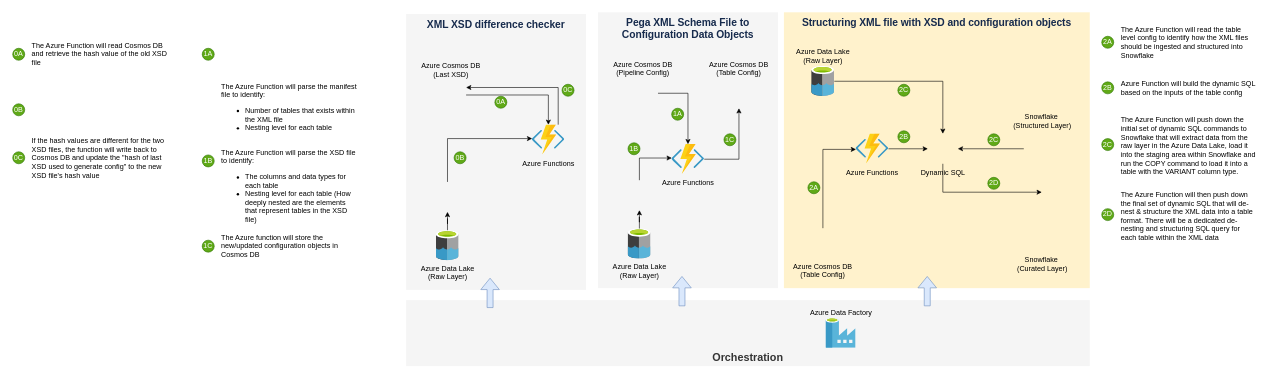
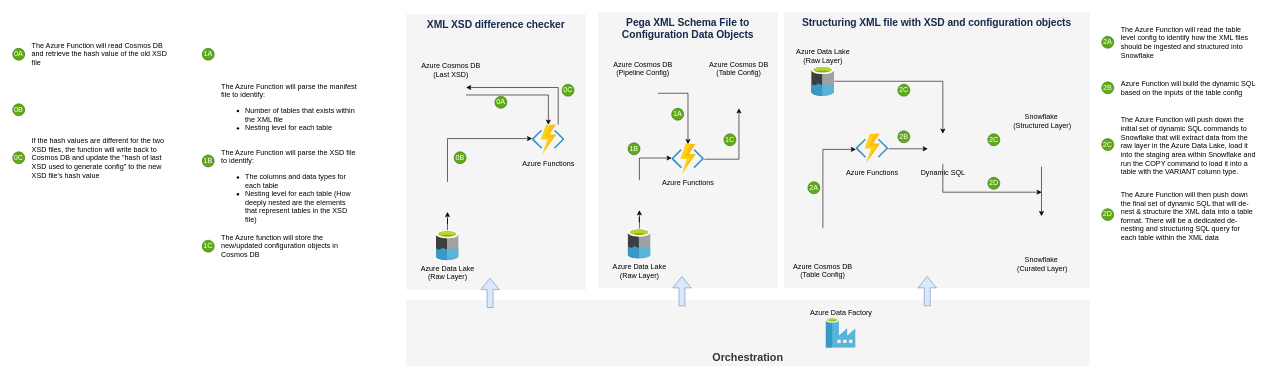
  <mxCell id="0" />
  <mxCell id="1" parent="0" />
- <mxCell id="2" value="&lt;span style=&quot;color: rgb(23 , 43 , 77) ; font-family: , &amp;quot;blinkmacsystemfont&amp;quot; , &amp;quot;segoe ui&amp;quot; , &amp;quot;roboto&amp;quot; , &amp;quot;noto sans&amp;quot; , &amp;quot;ubuntu&amp;quot; , &amp;quot;droid sans&amp;quot; , &amp;quot;helvetica neue&amp;quot; , sans-serif ; font-size: 1.43em ; letter-spacing: -0.008em&quot;&gt;Structuring XML file with XSD and configuration objects&lt;/span&gt;" style="rounded=0;whiteSpace=wrap;html=1;fillColor=#fff2cc;fontColor=#333333;strokeColor=none;verticalAlign=top;fontStyle=1;" parent="1" vertex="1"><mxGeometry x="1306" y="20" width="510" height="460" as="geometry" /></mxCell>
+ <mxCell id="2" value="&lt;span style=&quot;color: rgb(23 , 43 , 77) ; font-family: , &amp;quot;blinkmacsystemfont&amp;quot; , &amp;quot;segoe ui&amp;quot; , &amp;quot;roboto&amp;quot; , &amp;quot;noto sans&amp;quot; , &amp;quot;ubuntu&amp;quot; , &amp;quot;droid sans&amp;quot; , &amp;quot;helvetica neue&amp;quot; , sans-serif ; font-size: 1.43em ; letter-spacing: -0.008em&quot;&gt;Structuring XML file with XSD and configuration objects&lt;/span&gt;" style="rounded=0;whiteSpace=wrap;html=1;fillColor=#f5f5f5;fontColor=#333333;strokeColor=none;verticalAlign=top;fontStyle=1" parent="1" vertex="1"><mxGeometry x="1306" y="20" width="510" height="460" as="geometry" /></mxCell>
  <mxCell id="3" value="&lt;span style=&quot;color: rgb(23 , 43 , 77) ; letter-spacing: -0.008em&quot;&gt;&lt;b&gt;&lt;font style=&quot;font-size: 17.16px&quot;&gt;Pega XML Schema File to Configuration Data Objects&lt;/font&gt;&lt;/b&gt;&lt;/span&gt;" style="rounded=0;whiteSpace=wrap;html=1;fillColor=#f5f5f5;fontColor=#333333;strokeColor=none;verticalAlign=top;" parent="1" vertex="1"><mxGeometry x="996" y="20" width="300" height="460" as="geometry" /></mxCell>
  <mxCell id="4" value="&lt;b&gt;&lt;font style=&quot;font-size: 18px&quot;&gt;Orchestration&lt;/font&gt;&lt;/b&gt;" style="rounded=0;whiteSpace=wrap;html=1;fillColor=#f5f5f5;fontColor=#333333;strokeColor=none;verticalAlign=bottom;" parent="1" vertex="1"><mxGeometry x="676" y="500" width="1140" height="110" as="geometry" /></mxCell>
  <mxCell id="5" value="Azure Data Factory" style="aspect=fixed;html=1;points=[];align=center;image;fontSize=12;image=img/lib/mscae/Data_Factory.svg;labelBackgroundColor=none;labelPosition=center;verticalLabelPosition=top;verticalAlign=bottom;" parent="1" vertex="1"><mxGeometry x="1376" y="530" width="50" height="50" as="geometry" /></mxCell>
  <mxCell id="6" style="edgeStyle=orthogonalEdgeStyle;rounded=0;orthogonalLoop=1;jettySize=auto;html=1;" parent="1" source="27" target="23" edge="1"><mxGeometry relative="1" as="geometry" /></mxCell>
  <mxCell id="7" style="edgeStyle=orthogonalEdgeStyle;rounded=0;orthogonalLoop=1;jettySize=auto;html=1;" parent="1" source="8" edge="1"><mxGeometry relative="1" as="geometry"><mxPoint x="1736" y="320" as="targetPoint" /><Array as="points"><mxPoint x="1571" y="320" /></Array></mxGeometry></mxCell>
  <mxCell id="8" value="Dynamic SQL" style="shape=image;html=1;verticalAlign=top;verticalLabelPosition=bottom;labelBackgroundColor=none;imageAspect=0;aspect=fixed;image=https://cdn1.iconfinder.com/data/icons/hawcons/32/700048-icon-89-document-file-sql-128.png;labelPosition=center;align=center;" parent="1" vertex="1"><mxGeometry x="1546" y="222.6" width="50" height="50" as="geometry" /></mxCell>
  <mxCell id="9" style="edgeStyle=orthogonalEdgeStyle;rounded=0;orthogonalLoop=1;jettySize=auto;html=1;" parent="1" source="10" target="27" edge="1"><mxGeometry relative="1" as="geometry" /></mxCell>
  <mxCell id="10" value="Azure Cosmos DB &#10;(Pipeline Config)" style="shape=image;verticalLabelPosition=top;labelBackgroundColor=none;verticalAlign=bottom;aspect=fixed;imageAspect=0;image=https://www.bobpusateri.com/wp-content/uploads/2018/09/CosmosDB-400.png;labelPosition=center;align=center;" parent="1" vertex="1"><mxGeometry x="1046" y="130" width="50" height="50" as="geometry" /></mxCell>
  <mxCell id="11" value="2A" style="ellipse;whiteSpace=wrap;html=1;aspect=fixed;fillColor=#60a917;strokeColor=#2D7600;fontColor=#ffffff;" parent="1" vertex="1"><mxGeometry x="1836" y="60" width="20" height="20" as="geometry" /></mxCell>
  <mxCell id="12" value="The Azure Function will read the table level config to identify how the XML files should be ingested and structured into Snowflake" style="text;html=1;strokeColor=none;fillColor=none;align=left;verticalAlign=middle;whiteSpace=wrap;rounded=0;" parent="1" vertex="1"><mxGeometry x="1866" y="40" width="230" height="60" as="geometry" /></mxCell>
  <mxCell id="13" value="2B" style="ellipse;whiteSpace=wrap;html=1;aspect=fixed;fillColor=#60a917;strokeColor=#2D7600;fontColor=#ffffff;" parent="1" vertex="1"><mxGeometry x="1836" y="136" width="20" height="20" as="geometry" /></mxCell>
  <mxCell id="14" value="Azure Function will build the dynamic SQL based on the inputs of the table config" style="text;html=1;strokeColor=none;fillColor=none;align=left;verticalAlign=middle;whiteSpace=wrap;rounded=0;" parent="1" vertex="1"><mxGeometry x="1866" y="116" width="230" height="60" as="geometry" /></mxCell>
  <mxCell id="15" value="Snowflake&#10; (Curated Layer)" style="shape=image;verticalLabelPosition=bottom;labelBackgroundColor=none;verticalAlign=top;aspect=fixed;imageAspect=0;image=https://globalcorporateventuring.com/content/uploads/2018/08/Snowflake_Computing_blue_icon.png;labelPosition=center;align=center;" parent="1" vertex="1"><mxGeometry x="1706" y="360" width="59" height="59.41" as="geometry" /></mxCell>
- <mxCell id="16" style="edgeStyle=orthogonalEdgeStyle;rounded=0;orthogonalLoop=1;jettySize=auto;html=1;" parent="1" source="17" target="8" edge="1"><mxGeometry relative="1" as="geometry" /></mxCell>
+ <mxCell id="16" style="edgeStyle=orthogonalEdgeStyle;rounded=0;orthogonalLoop=1;jettySize=auto;html=1;" parent="1" source="17" target="15" edge="1"><mxGeometry relative="1" as="geometry" /></mxCell>
  <mxCell id="17" value="Snowflake&#10; (Structured Layer)" style="shape=image;verticalLabelPosition=top;labelBackgroundColor=none;verticalAlign=bottom;aspect=fixed;imageAspect=0;image=https://globalcorporateventuring.com/content/uploads/2018/08/Snowflake_Computing_blue_icon.png;labelPosition=center;align=center;" parent="1" vertex="1"><mxGeometry x="1706" y="217.89" width="59" height="59.41" as="geometry" /></mxCell>
  <mxCell id="18" style="edgeStyle=orthogonalEdgeStyle;rounded=0;orthogonalLoop=1;jettySize=auto;html=1;entryX=0.003;entryY=0.52;entryDx=0;entryDy=0;entryPerimeter=0;" parent="1" source="19" target="26" edge="1"><mxGeometry relative="1" as="geometry"><Array as="points"><mxPoint x="1371" y="406" /></Array></mxGeometry></mxCell>
  <mxCell id="19" value="Azure Cosmos DB &#10;(Table Config)" style="shape=image;verticalLabelPosition=bottom;labelBackgroundColor=none;verticalAlign=top;aspect=fixed;imageAspect=0;image=https://www.bobpusateri.com/wp-content/uploads/2018/09/CosmosDB-400.png;labelPosition=center;align=center;" parent="1" vertex="1"><mxGeometry x="1346" y="380" width="50" height="50" as="geometry" /></mxCell>
  <mxCell id="20" style="edgeStyle=orthogonalEdgeStyle;rounded=0;orthogonalLoop=1;jettySize=auto;html=1;" parent="1" source="26" target="8" edge="1"><mxGeometry relative="1" as="geometry" /></mxCell>
  <mxCell id="21" style="edgeStyle=orthogonalEdgeStyle;rounded=0;orthogonalLoop=1;jettySize=auto;html=1;" parent="1" source="22" target="49" edge="1"><mxGeometry relative="1" as="geometry" /></mxCell>
  <mxCell id="22" value="Azure Data Lake&lt;br&gt;(Raw Layer)" style="aspect=fixed;html=1;points=[];align=center;image;fontSize=12;image=img/lib/mscae/Data_Lake.svg;strokeColor=#FFFFFF;fillColor=#08CEFF;labelBackgroundColor=none;" parent="1" vertex="1"><mxGeometry x="1046" y="381" width="38" height="50" as="geometry" /></mxCell>
  <mxCell id="23" value="Azure Cosmos DB &#10;(Table Config)" style="shape=image;verticalLabelPosition=top;labelBackgroundColor=none;verticalAlign=bottom;aspect=fixed;imageAspect=0;image=https://www.bobpusateri.com/wp-content/uploads/2018/09/CosmosDB-400.png;labelPosition=center;align=center;" parent="1" vertex="1"><mxGeometry x="1206" y="130" width="50" height="50" as="geometry" /></mxCell>
  <mxCell id="24" style="edgeStyle=orthogonalEdgeStyle;rounded=0;orthogonalLoop=1;jettySize=auto;html=1;entryX=0.5;entryY=0;entryDx=0;entryDy=0;" parent="1" source="25" target="8" edge="1"><mxGeometry relative="1" as="geometry" /></mxCell>
  <mxCell id="25" value="Azure Data Lake&lt;br&gt;(Raw Layer)" style="aspect=fixed;html=1;points=[];align=center;image;fontSize=12;image=img/lib/mscae/Data_Lake.svg;strokeColor=#FFFFFF;fillColor=#08CEFF;labelBackgroundColor=none;labelPosition=center;verticalLabelPosition=top;verticalAlign=bottom;" parent="1" vertex="1"><mxGeometry x="1352" y="110" width="38" height="50" as="geometry" /></mxCell>
  <mxCell id="26" value="Azure Functions" style="aspect=fixed;html=1;points=[];align=center;image;fontSize=12;image=img/lib/mscae/Functions.svg;labelBackgroundColor=none;" parent="1" vertex="1"><mxGeometry x="1426" y="222.6" width="54.35" height="50" as="geometry" /></mxCell>
  <mxCell id="27" value="Azure Functions" style="aspect=fixed;html=1;points=[];align=center;image;fontSize=12;image=img/lib/mscae/Functions.svg;labelBackgroundColor=none;" parent="1" vertex="1"><mxGeometry x="1118.83" y="240" width="54.35" height="50" as="geometry" /></mxCell>
  <mxCell id="28" value="" style="shape=flexArrow;endArrow=classic;html=1;fillColor=#dae8fc;strokeColor=#6c8ebf;" parent="1" edge="1"><mxGeometry width="50" height="50" relative="1" as="geometry"><mxPoint x="1136" y="510" as="sourcePoint" /><mxPoint x="1136" y="460" as="targetPoint" /></mxGeometry></mxCell>
  <mxCell id="29" value="" style="shape=flexArrow;endArrow=classic;html=1;fillColor=#dae8fc;strokeColor=#6c8ebf;" parent="1" edge="1"><mxGeometry width="50" height="50" relative="1" as="geometry"><mxPoint x="1545" y="510" as="sourcePoint" /><mxPoint x="1545" y="460" as="targetPoint" /></mxGeometry></mxCell>
  <mxCell id="30" style="edgeStyle=orthogonalEdgeStyle;rounded=0;orthogonalLoop=1;jettySize=auto;html=1;entryX=0.003;entryY=0.46;entryDx=0;entryDy=0;entryPerimeter=0;" parent="1" source="49" target="27" edge="1"><mxGeometry relative="1" as="geometry"><Array as="points"><mxPoint x="1065" y="263" /></Array></mxGeometry></mxCell>
  <mxCell id="31" value="1B" style="ellipse;whiteSpace=wrap;html=1;aspect=fixed;fillColor=#60a917;strokeColor=#2D7600;fontColor=#ffffff;" parent="1" vertex="1"><mxGeometry x="1046" y="237.6" width="20" height="20" as="geometry" /></mxCell>
  <mxCell id="32" value="1A" style="ellipse;whiteSpace=wrap;html=1;aspect=fixed;fillColor=#60a917;strokeColor=#2D7600;fontColor=#ffffff;" parent="1" vertex="1"><mxGeometry x="1118.83" y="180" width="20" height="20" as="geometry" /></mxCell>
  <mxCell id="33" value="1C" style="ellipse;whiteSpace=wrap;html=1;aspect=fixed;fillColor=#60a917;strokeColor=#2D7600;fontColor=#ffffff;" parent="1" vertex="1"><mxGeometry x="1206" y="222.6" width="20" height="20" as="geometry" /></mxCell>
  <mxCell id="34" value="2C" style="ellipse;whiteSpace=wrap;html=1;aspect=fixed;fillColor=#60a917;strokeColor=#2D7600;fontColor=#ffffff;" parent="1" vertex="1"><mxGeometry x="1496" y="140" width="20" height="20" as="geometry" /></mxCell>
  <mxCell id="35" value="2A" style="ellipse;whiteSpace=wrap;html=1;aspect=fixed;fillColor=#60a917;strokeColor=#2D7600;fontColor=#ffffff;" parent="1" vertex="1"><mxGeometry x="1346" y="302.6" width="20" height="20" as="geometry" /></mxCell>
  <mxCell id="36" value="2B" style="ellipse;whiteSpace=wrap;html=1;aspect=fixed;fillColor=#60a917;strokeColor=#2D7600;fontColor=#ffffff;" parent="1" vertex="1"><mxGeometry x="1496" y="217.6" width="20" height="20" as="geometry" /></mxCell>
  <mxCell id="37" value="2C" style="ellipse;whiteSpace=wrap;html=1;aspect=fixed;fillColor=#60a917;strokeColor=#2D7600;fontColor=#ffffff;" parent="1" vertex="1"><mxGeometry x="1646" y="222.6" width="20" height="20" as="geometry" /></mxCell>
  <mxCell id="38" value="2D" style="ellipse;whiteSpace=wrap;html=1;aspect=fixed;fillColor=#60a917;strokeColor=#2D7600;fontColor=#ffffff;" parent="1" vertex="1"><mxGeometry x="1646" y="295.2" width="20" height="20" as="geometry" /></mxCell>
  <mxCell id="39" value="1A" style="ellipse;whiteSpace=wrap;html=1;aspect=fixed;fillColor=#60a917;strokeColor=#2D7600;fontColor=#ffffff;" parent="1" vertex="1"><mxGeometry x="336" y="80" width="20" height="20" as="geometry" /></mxCell>
  <mxCell id="40" value="1B" style="ellipse;whiteSpace=wrap;html=1;aspect=fixed;fillColor=#60a917;strokeColor=#2D7600;fontColor=#ffffff;" parent="1" vertex="1"><mxGeometry x="336" y="257.89" width="20" height="20" as="geometry" /></mxCell>
  <mxCell id="41" value="&lt;div&gt;The Azure Function will parse the manifest file to identify:&lt;/div&gt;&lt;div&gt;&lt;ul&gt;&lt;li&gt;Number of tables that exists within the XML file&lt;/li&gt;&lt;li&gt;Nesting level for each table&lt;/li&gt;&lt;/ul&gt;&lt;/div&gt;&lt;br&gt;The Azure Function will parse the XSD file to identify:&lt;br&gt;&lt;ul&gt;&lt;li&gt;The columns and data types for each table&lt;/li&gt;&lt;li&gt;Nesting level for each table (How deeply nested are the elements that represent tables in the XSD file)&lt;/li&gt;&lt;/ul&gt;&lt;div&gt;&lt;br&gt;&lt;/div&gt;" style="text;html=1;strokeColor=none;fillColor=none;align=left;verticalAlign=middle;whiteSpace=wrap;rounded=0;" parent="1" vertex="1"><mxGeometry x="366" y="237.89" width="230" height="60" as="geometry" /></mxCell>
  <mxCell id="42" value="1C" style="ellipse;whiteSpace=wrap;html=1;aspect=fixed;fillColor=#60a917;strokeColor=#2D7600;fontColor=#ffffff;" parent="1" vertex="1"><mxGeometry x="336" y="400" width="20" height="20" as="geometry" /></mxCell>
  <mxCell id="43" value="The Azure function will store the new/updated configuration objects in Cosmos DB" style="text;html=1;strokeColor=none;fillColor=none;align=left;verticalAlign=middle;whiteSpace=wrap;rounded=0;" parent="1" vertex="1"><mxGeometry x="366" y="380" width="230" height="60" as="geometry" /></mxCell>
  <mxCell id="44" value="2C" style="ellipse;whiteSpace=wrap;html=1;aspect=fixed;fillColor=#60a917;strokeColor=#2D7600;fontColor=#ffffff;" parent="1" vertex="1"><mxGeometry x="1836" y="230.6" width="20" height="20" as="geometry" /></mxCell>
  <mxCell id="45" value="The Azure Function will push down the initial set of dynamic SQL commands to Snowflake that will extract data from the raw layer in the Azure Data Lake, load it into the staging area within Snowflake and run the COPY command to load it into a table with the VARIANT column type.&amp;nbsp;" style="text;html=1;strokeColor=none;fillColor=none;align=left;verticalAlign=middle;whiteSpace=wrap;rounded=0;" parent="1" vertex="1"><mxGeometry x="1866" y="212.6" width="230" height="60" as="geometry" /></mxCell>
  <mxCell id="46" value="2D" style="ellipse;whiteSpace=wrap;html=1;aspect=fixed;fillColor=#60a917;strokeColor=#2D7600;fontColor=#ffffff;" parent="1" vertex="1"><mxGeometry x="1836" y="347.4" width="20" height="20" as="geometry" /></mxCell>
  <mxCell id="47" value="The Azure Function will then push down the final set of dynamic SQL that will de-nest &amp;amp; structure the XML data into a table format. There will be a dedicated de-nesting and structuring SQL query for each table within the XML data" style="text;html=1;strokeColor=none;fillColor=none;align=left;verticalAlign=middle;whiteSpace=wrap;rounded=0;" parent="1" vertex="1"><mxGeometry x="1866" y="330" width="230" height="60" as="geometry" /></mxCell>
  <mxCell id="48" value="" style="shape=image;html=1;verticalAlign=top;verticalLabelPosition=bottom;labelBackgroundColor=#ffffff;imageAspect=0;aspect=fixed;image=https://cdn1.iconfinder.com/data/icons/hawcons/32/699182-icon-102-document-file-xml-128.png;strokeColor=#FFFFFF;fillColor=#08CEFF;" parent="1" vertex="1"><mxGeometry x="1026" y="282.6" width="50" height="50" as="geometry" /></mxCell>
  <mxCell id="49" value="" style="shape=image;html=1;verticalAlign=top;verticalLabelPosition=bottom;labelBackgroundColor=#ffffff;imageAspect=0;aspect=fixed;image=https://cdn1.iconfinder.com/data/icons/hawcons/32/699182-icon-102-document-file-xml-128.png;strokeColor=#FFFFFF;fillColor=#08CEFF;" parent="1" vertex="1"><mxGeometry x="1040" y="300" width="50" height="50" as="geometry" /></mxCell>
  <mxCell id="50" value="&lt;span style=&quot;color: rgb(23 , 43 , 77) ; letter-spacing: -0.008em&quot;&gt;&lt;b&gt;&lt;font style=&quot;font-size: 17.16px&quot;&gt;XML XSD difference checker&lt;/font&gt;&lt;/b&gt;&lt;/span&gt;" style="rounded=0;whiteSpace=wrap;html=1;fillColor=#f5f5f5;fontColor=#333333;strokeColor=none;verticalAlign=top;" parent="1" vertex="1"><mxGeometry x="676" y="22.89" width="300" height="460" as="geometry" /></mxCell>
  <mxCell id="51" style="edgeStyle=orthogonalEdgeStyle;rounded=0;orthogonalLoop=1;jettySize=auto;html=1;" parent="1" source="52" target="56" edge="1"><mxGeometry relative="1" as="geometry" /></mxCell>
  <mxCell id="52" value="Azure Cosmos DB &#10;(Last XSD)" style="shape=image;verticalLabelPosition=top;labelBackgroundColor=none;verticalAlign=bottom;aspect=fixed;imageAspect=0;image=https://www.bobpusateri.com/wp-content/uploads/2018/09/CosmosDB-400.png;labelPosition=center;align=center;" parent="1" vertex="1"><mxGeometry x="726" y="132.89" width="50" height="50" as="geometry" /></mxCell>
  <mxCell id="53" style="edgeStyle=orthogonalEdgeStyle;rounded=0;orthogonalLoop=1;jettySize=auto;html=1;" parent="1" source="54" target="63" edge="1"><mxGeometry relative="1" as="geometry" /></mxCell>
  <mxCell id="54" value="Azure Data Lake&lt;br&gt;(Raw Layer)" style="aspect=fixed;html=1;points=[];align=center;image;fontSize=12;image=img/lib/mscae/Data_Lake.svg;strokeColor=#FFFFFF;fillColor=#08CEFF;labelBackgroundColor=none;" parent="1" vertex="1"><mxGeometry x="726" y="383.89" width="38" height="50" as="geometry" /></mxCell>
  <mxCell id="55" style="edgeStyle=orthogonalEdgeStyle;rounded=0;orthogonalLoop=1;jettySize=auto;html=1;entryX=1;entryY=0.25;entryDx=0;entryDy=0;exitX=0.802;exitY=-0.004;exitDx=0;exitDy=0;exitPerimeter=0;" parent="1" source="56" target="52" edge="1"><mxGeometry relative="1" as="geometry" /></mxCell>
  <mxCell id="56" value="Azure Functions" style="aspect=fixed;html=1;points=[];align=center;image;fontSize=12;image=img/lib/mscae/Functions.svg;labelBackgroundColor=none;" parent="1" vertex="1"><mxGeometry x="886" y="207.6" width="54.35" height="50" as="geometry" /></mxCell>
  <mxCell id="57" value="" style="shape=flexArrow;endArrow=classic;html=1;fillColor=#dae8fc;strokeColor=#6c8ebf;" parent="1" edge="1"><mxGeometry width="50" height="50" relative="1" as="geometry"><mxPoint x="816" y="512.89" as="sourcePoint" /><mxPoint x="816" y="462.89" as="targetPoint" /></mxGeometry></mxCell>
  <mxCell id="58" style="edgeStyle=orthogonalEdgeStyle;rounded=0;orthogonalLoop=1;jettySize=auto;html=1;entryX=0.003;entryY=0.46;entryDx=0;entryDy=0;entryPerimeter=0;" parent="1" source="63" target="56" edge="1"><mxGeometry relative="1" as="geometry"><Array as="points"><mxPoint x="745" y="231" /></Array></mxGeometry></mxCell>
  <mxCell id="59" value="0A" style="ellipse;whiteSpace=wrap;html=1;aspect=fixed;fillColor=#60a917;strokeColor=#2D7600;fontColor=#ffffff;" parent="1" vertex="1"><mxGeometry x="824" y="160" width="20" height="20" as="geometry" /></mxCell>
  <mxCell id="60" value="0B" style="ellipse;whiteSpace=wrap;html=1;aspect=fixed;fillColor=#60a917;strokeColor=#2D7600;fontColor=#ffffff;" parent="1" vertex="1"><mxGeometry x="756" y="252.6" width="20" height="20" as="geometry" /></mxCell>
  <mxCell id="61" value="0C" style="ellipse;whiteSpace=wrap;html=1;aspect=fixed;fillColor=#60a917;strokeColor=#2D7600;fontColor=#ffffff;" parent="1" vertex="1"><mxGeometry x="936" y="140" width="20" height="20" as="geometry" /></mxCell>
  <mxCell id="62" value="" style="shape=image;html=1;verticalAlign=top;verticalLabelPosition=bottom;labelBackgroundColor=#ffffff;imageAspect=0;aspect=fixed;image=https://cdn1.iconfinder.com/data/icons/hawcons/32/699182-icon-102-document-file-xml-128.png;strokeColor=#FFFFFF;fillColor=#08CEFF;" parent="1" vertex="1"><mxGeometry x="706" y="285.49" width="50" height="50" as="geometry" /></mxCell>
  <mxCell id="63" value="" style="shape=image;html=1;verticalAlign=top;verticalLabelPosition=bottom;labelBackgroundColor=#ffffff;imageAspect=0;aspect=fixed;image=https://cdn1.iconfinder.com/data/icons/hawcons/32/699182-icon-102-document-file-xml-128.png;strokeColor=#FFFFFF;fillColor=#08CEFF;" parent="1" vertex="1"><mxGeometry x="720" y="302.89" width="50" height="50" as="geometry" /></mxCell>
  <mxCell id="64" value="0A" style="ellipse;whiteSpace=wrap;html=1;aspect=fixed;fillColor=#60a917;strokeColor=#2D7600;fontColor=#ffffff;" parent="1" vertex="1"><mxGeometry x="20" y="80" width="20" height="20" as="geometry" /></mxCell>
  <mxCell id="65" value="The Azure Function will read Cosmos DB and retrieve the hash value of the old XSD file" style="text;html=1;strokeColor=none;fillColor=none;align=left;verticalAlign=middle;whiteSpace=wrap;rounded=0;" parent="1" vertex="1"><mxGeometry x="50" y="60" width="230" height="60" as="geometry" /></mxCell>
  <mxCell id="66" value="0B" style="ellipse;whiteSpace=wrap;html=1;aspect=fixed;fillColor=#60a917;strokeColor=#2D7600;fontColor=#ffffff;" parent="1" vertex="1"><mxGeometry x="20" y="172.6" width="20" height="20" as="geometry" /></mxCell>
  <mxCell id="67" value="0C" style="ellipse;whiteSpace=wrap;html=1;aspect=fixed;fillColor=#60a917;strokeColor=#2D7600;fontColor=#ffffff;" parent="1" vertex="1"><mxGeometry x="20" y="252.6" width="20" height="20" as="geometry" /></mxCell>
  <mxCell id="68" value="If the hash values are different for the two XSD files, the function will write back to Cosmos DB and update the &quot;hash of last XSD used to generate config&quot; to the new XSD file's hash value" style="text;html=1;strokeColor=none;fillColor=none;align=left;verticalAlign=middle;whiteSpace=wrap;rounded=0;" parent="1" vertex="1"><mxGeometry x="50" y="232.6" width="230" height="60" as="geometry" /></mxCell>
